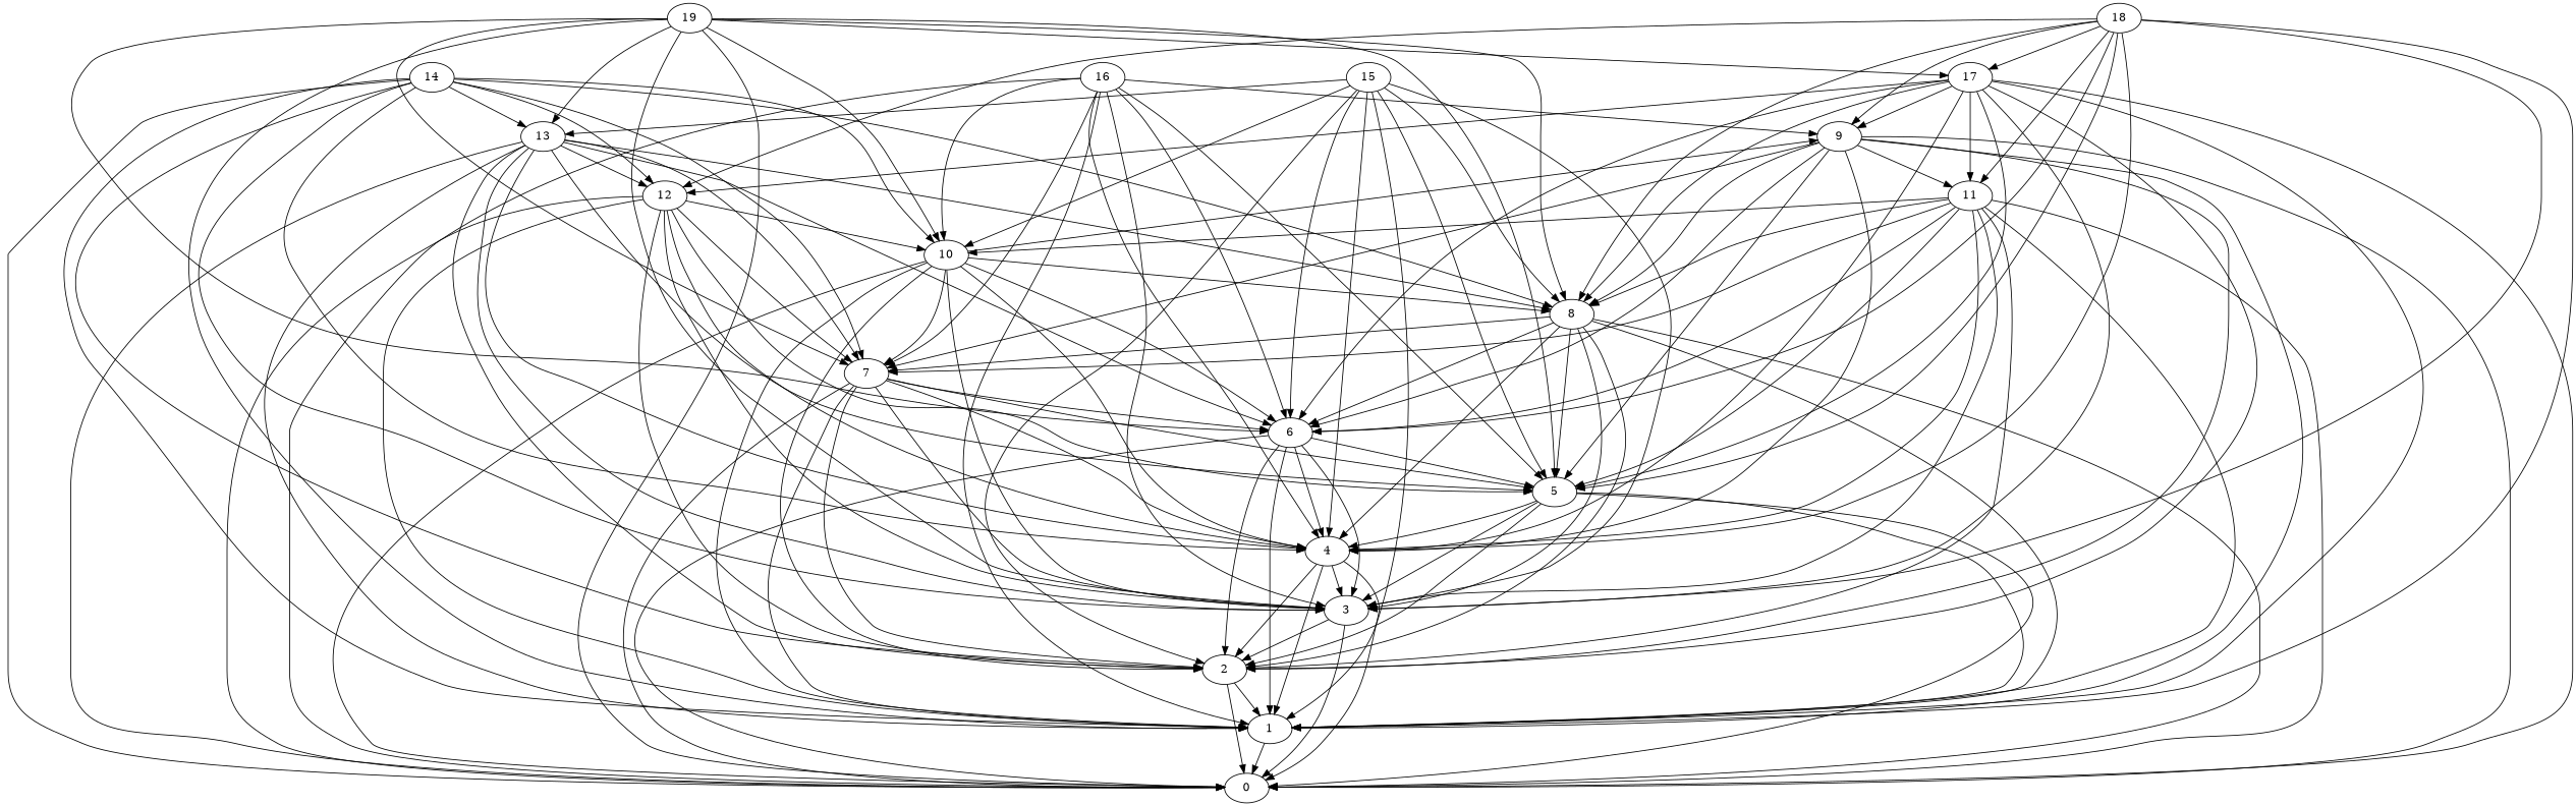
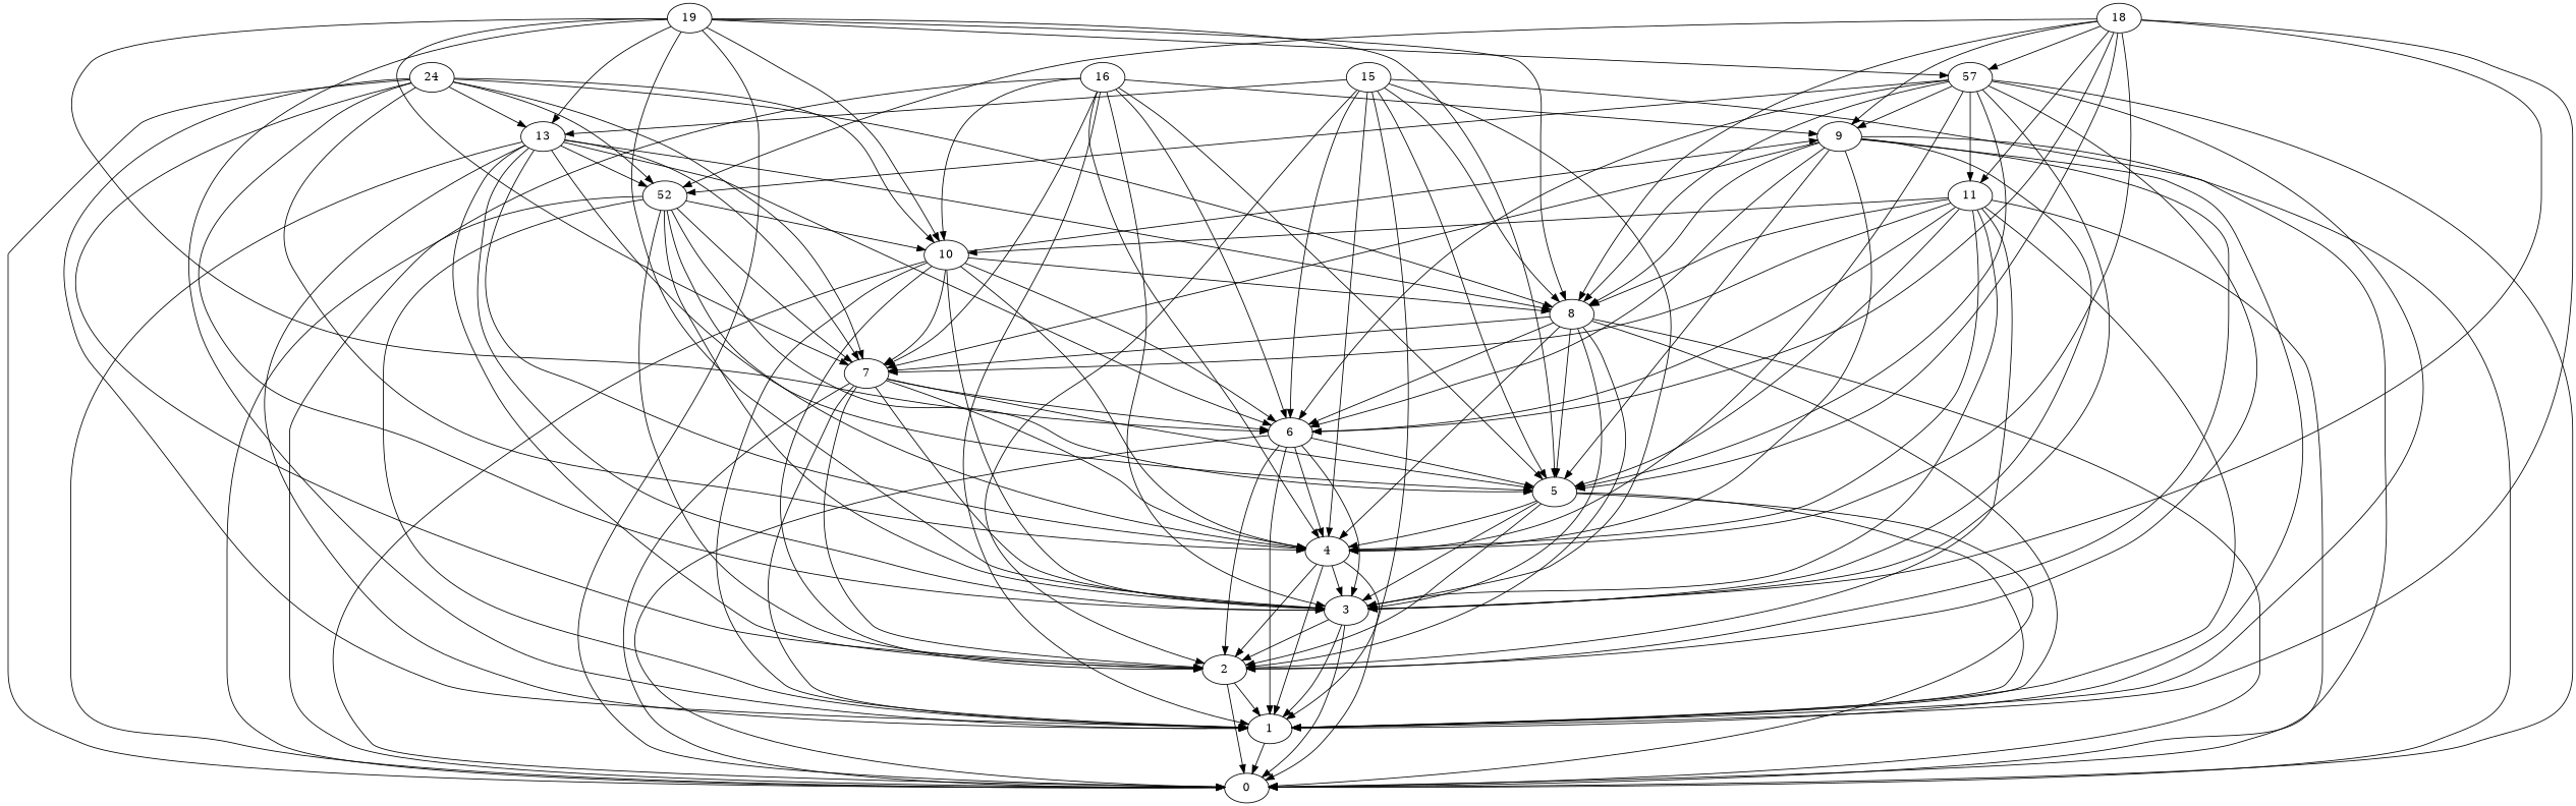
  digraph {
    1
    0
    2
    3
    4
    5
    6
    7
    8
    9
    10
    11
-   12
+   12 [label=52]
    13
-   14
+   14 [label=24]
    15
    16
-   17
+   17 [label=57]
    18
    19
    1 -> 0
    2 -> 1
    2 -> 0
+   3 -> 1
    3 -> 0
    3 -> 2
    4 -> 1
    4 -> 0
    4 -> 2
    4 -> 3
    5 -> 1
    5 -> 0
    5 -> 2
    5 -> 3
    5 -> 4
    6 -> 1
    6 -> 0
    6 -> 2
    6 -> 3
    6 -> 4
    6 -> 5
    7 -> 1
    7 -> 0
    7 -> 2
    7 -> 3
    7 -> 4
    7 -> 5
    7 -> 6
    8 -> 1
    8 -> 0
    8 -> 2
    8 -> 3
    8 -> 4
    8 -> 5
    8 -> 6
    8 -> 7
    9 -> 1
    9 -> 0
    9 -> 2
-   9 -> 11
+   9 -> 3
    9 -> 4
    9 -> 5
    9 -> 6
    9 -> 7
    9 -> 8
    10 -> 1
    10 -> 0
    10 -> 2
    10 -> 3
    10 -> 4
    10 -> 6
    10 -> 7
    10 -> 8
    10 -> 9
    11 -> 1
    11 -> 0
    11 -> 2
    11 -> 3
    11 -> 4
    11 -> 5
    11 -> 6
    11 -> 7
    11 -> 8
    11 -> 10
    12 -> 1
    12 -> 0
    12 -> 2
    12 -> 3
    12 -> 4
    12 -> 5
    12 -> 7
    12 -> 10
    13 -> 1
    13 -> 0
    13 -> 2
    13 -> 3
    13 -> 4
    13 -> 5
    13 -> 6
    13 -> 7
    13 -> 8
    13 -> 12
    14 -> 1
    14 -> 0
    14 -> 2
    14 -> 3
    14 -> 4
    14 -> 7
    14 -> 8
    14 -> 10
    14 -> 12
    14 -> 13
    15 -> 1
-   15 -> 10
+   15 -> 0
    15 -> 2
    15 -> 3
    15 -> 4
    15 -> 5
    15 -> 6
    15 -> 8
    15 -> 13
    16 -> 1
    16 -> 0
    16 -> 3
    16 -> 4
    16 -> 5
    16 -> 6
    16 -> 7
    16 -> 9
    16 -> 10
    17 -> 1
    17 -> 0
    17 -> 2
    17 -> 3
    17 -> 4
    17 -> 5
    17 -> 6
    17 -> 8
    17 -> 9
    17 -> 11
    17 -> 12
    18 -> 1
    18 -> 3
    18 -> 4
    18 -> 5
    18 -> 6
    18 -> 8
    18 -> 9
    18 -> 11
    18 -> 12
    18 -> 17
    19 -> 1
    19 -> 0
    19 -> 3
    19 -> 5
    19 -> 6
    19 -> 7
    19 -> 8
    19 -> 10
    19 -> 13
    19 -> 17
  }
